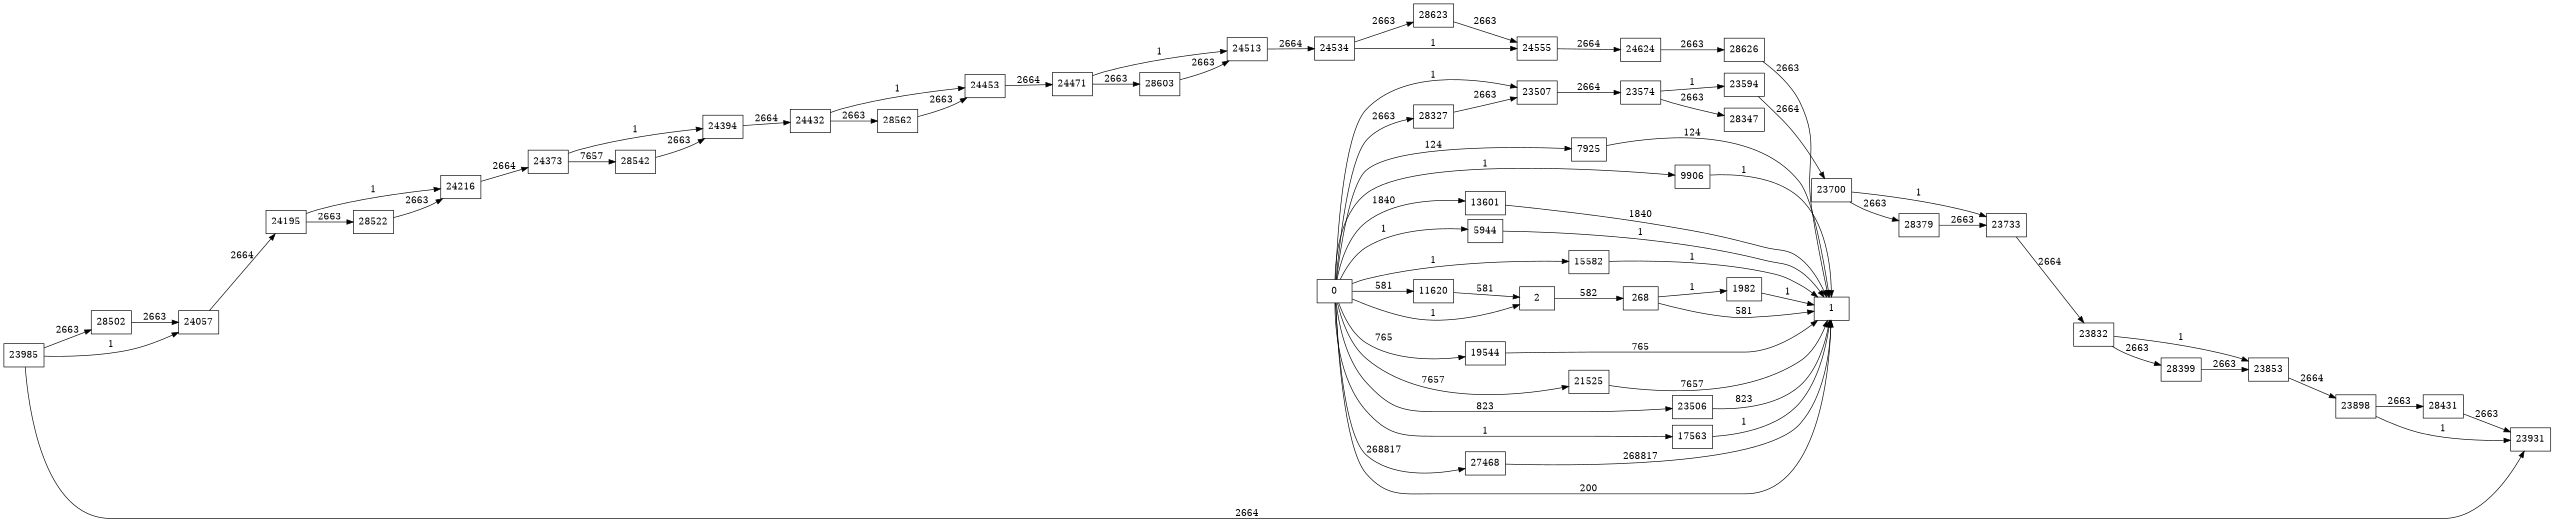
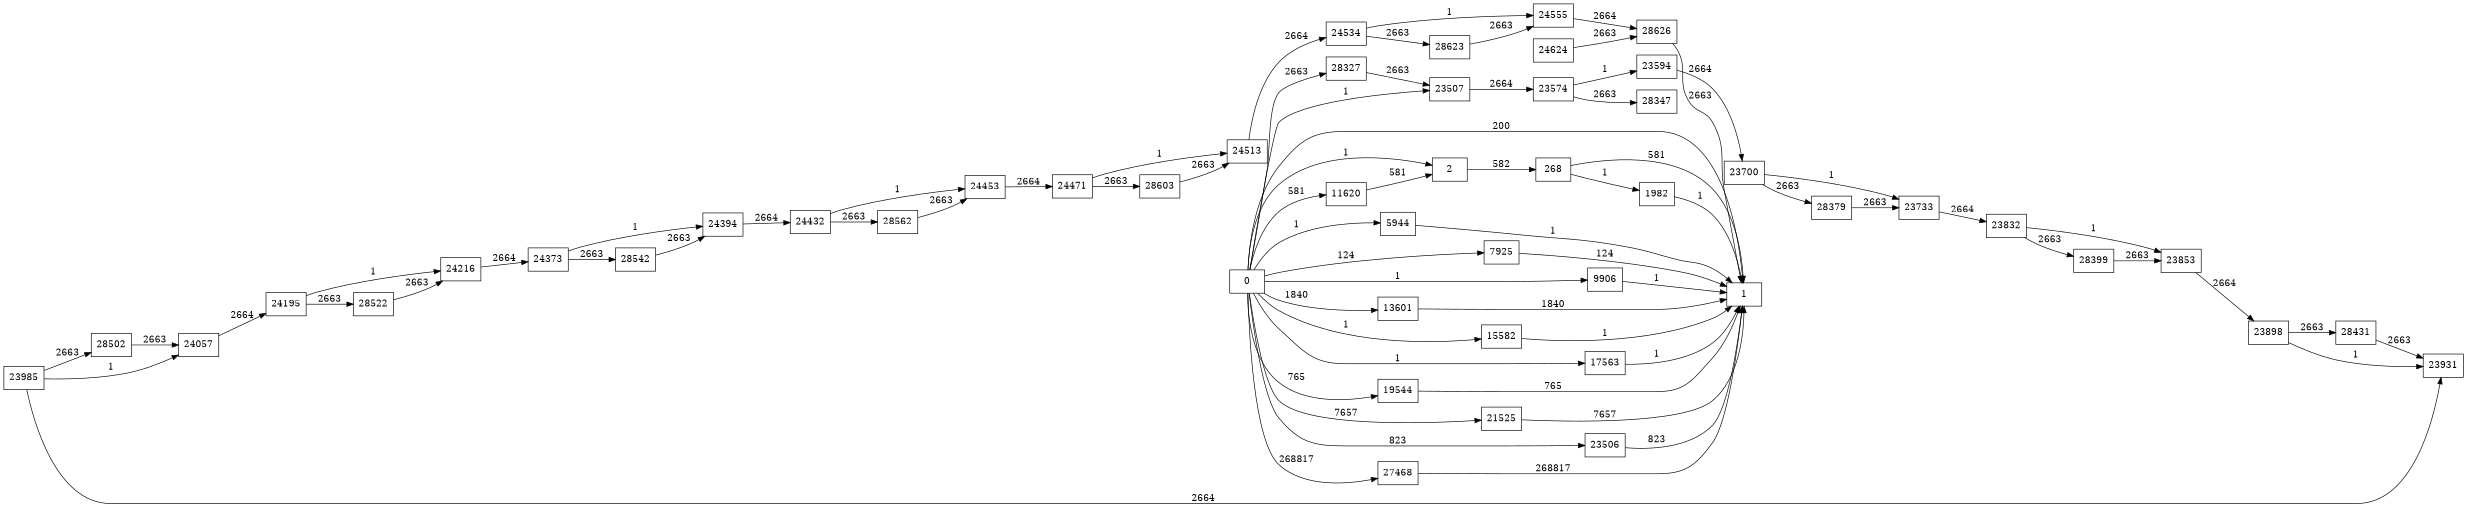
  digraph {
    rankdir=LR
    node [shape=rectangle]
    2
    268
    1
    1982
    5944
    7925
    9906
    11620
    13601
    15582
    17563
    19544
    21525
    23506
    23507
    23574
    23594
    28347
    23700
    23733
    28379
    23832
    23853
    28399
    23898
    23931
    28431
    23985
    24057
    28502
    24195
    24216
    28522
    24373
    24394
    28542
    24432
    24453
    28562
    24471
    24513
    28603
    24534
    24555
    28623
    24624
    28626
    27468
    28327
    0
    2 -> 268 [label=582]
    268 -> 1 [label=581]
    268 -> 1982 [label=1]
    1982 -> 1 [label=1]
    5944 -> 1 [label=1]
    7925 -> 1 [label=124]
    9906 -> 1 [label=1]
    11620 -> 2 [label=581]
    13601 -> 1 [label=1840]
    15582 -> 1 [label=1]
    17563 -> 1 [label=1]
    19544 -> 1 [label=765]
    21525 -> 1 [label=7657]
    23506 -> 1 [label=823]
    23507 -> 23574 [label=2664]
    23574 -> 23594 [label=1]
    23574 -> 28347 [label=2663]
    23594 -> 23700 [label=2664]
    23700 -> 23733 [label=1]
    23700 -> 28379 [label=2663]
    23733 -> 23832 [label=2664]
    28379 -> 23733 [label=2663]
    23832 -> 23853 [label=1]
    23832 -> 28399 [label=2663]
    23853 -> 23898 [label=2664]
    28399 -> 23853 [label=2663]
    23898 -> 23931 [label=1]
    23898 -> 28431 [label=2663]
    28431 -> 23931 [label=2663]
    23985 -> 23931 [label=2664]
    23985 -> 24057 [label=1]
    23985 -> 28502 [label=2663]
    24057 -> 24195 [label=2664]
    28502 -> 24057 [label=2663]
    24195 -> 24216 [label=1]
    24195 -> 28522 [label=2663]
    24216 -> 24373 [label=2664]
    28522 -> 24216 [label=2663]
    24373 -> 24394 [label=1]
-   24373 -> 28542 [label=7657]
+   24373 -> 28542 [label=2663]
    24394 -> 24432 [label=2664]
    28542 -> 24394 [label=2663]
    24432 -> 24453 [label=1]
    24432 -> 28562 [label=2663]
    24453 -> 24471 [label=2664]
    28562 -> 24453 [label=2663]
    24471 -> 24513 [label=1]
    24471 -> 28603 [label=2663]
    24513 -> 24534 [label=2664]
    28603 -> 24513 [label=2663]
    24534 -> 24555 [label=1]
    24534 -> 28623 [label=2663]
-   24555 -> 24624 [label=2664]
+   24555 -> 28626 [label=2664]
    28623 -> 24555 [label=2663]
    24624 -> 28626 [label=2663]
    28626 -> 1 [label=2663]
    27468 -> 1 [label=268817]
    28327 -> 23507 [label=2663]
    0 -> 2 [label=1]
    0 -> 1 [label=200]
    0 -> 5944 [label=1]
    0 -> 7925 [label=124]
    0 -> 9906 [label=1]
    0 -> 11620 [label=581]
    0 -> 13601 [label=1840]
    0 -> 15582 [label=1]
    0 -> 17563 [label=1]
    0 -> 19544 [label=765]
    0 -> 21525 [label=7657]
    0 -> 23506 [label=823]
    0 -> 23507 [label=1]
    0 -> 27468 [label=268817]
    0 -> 28327 [label=2663]
  }
